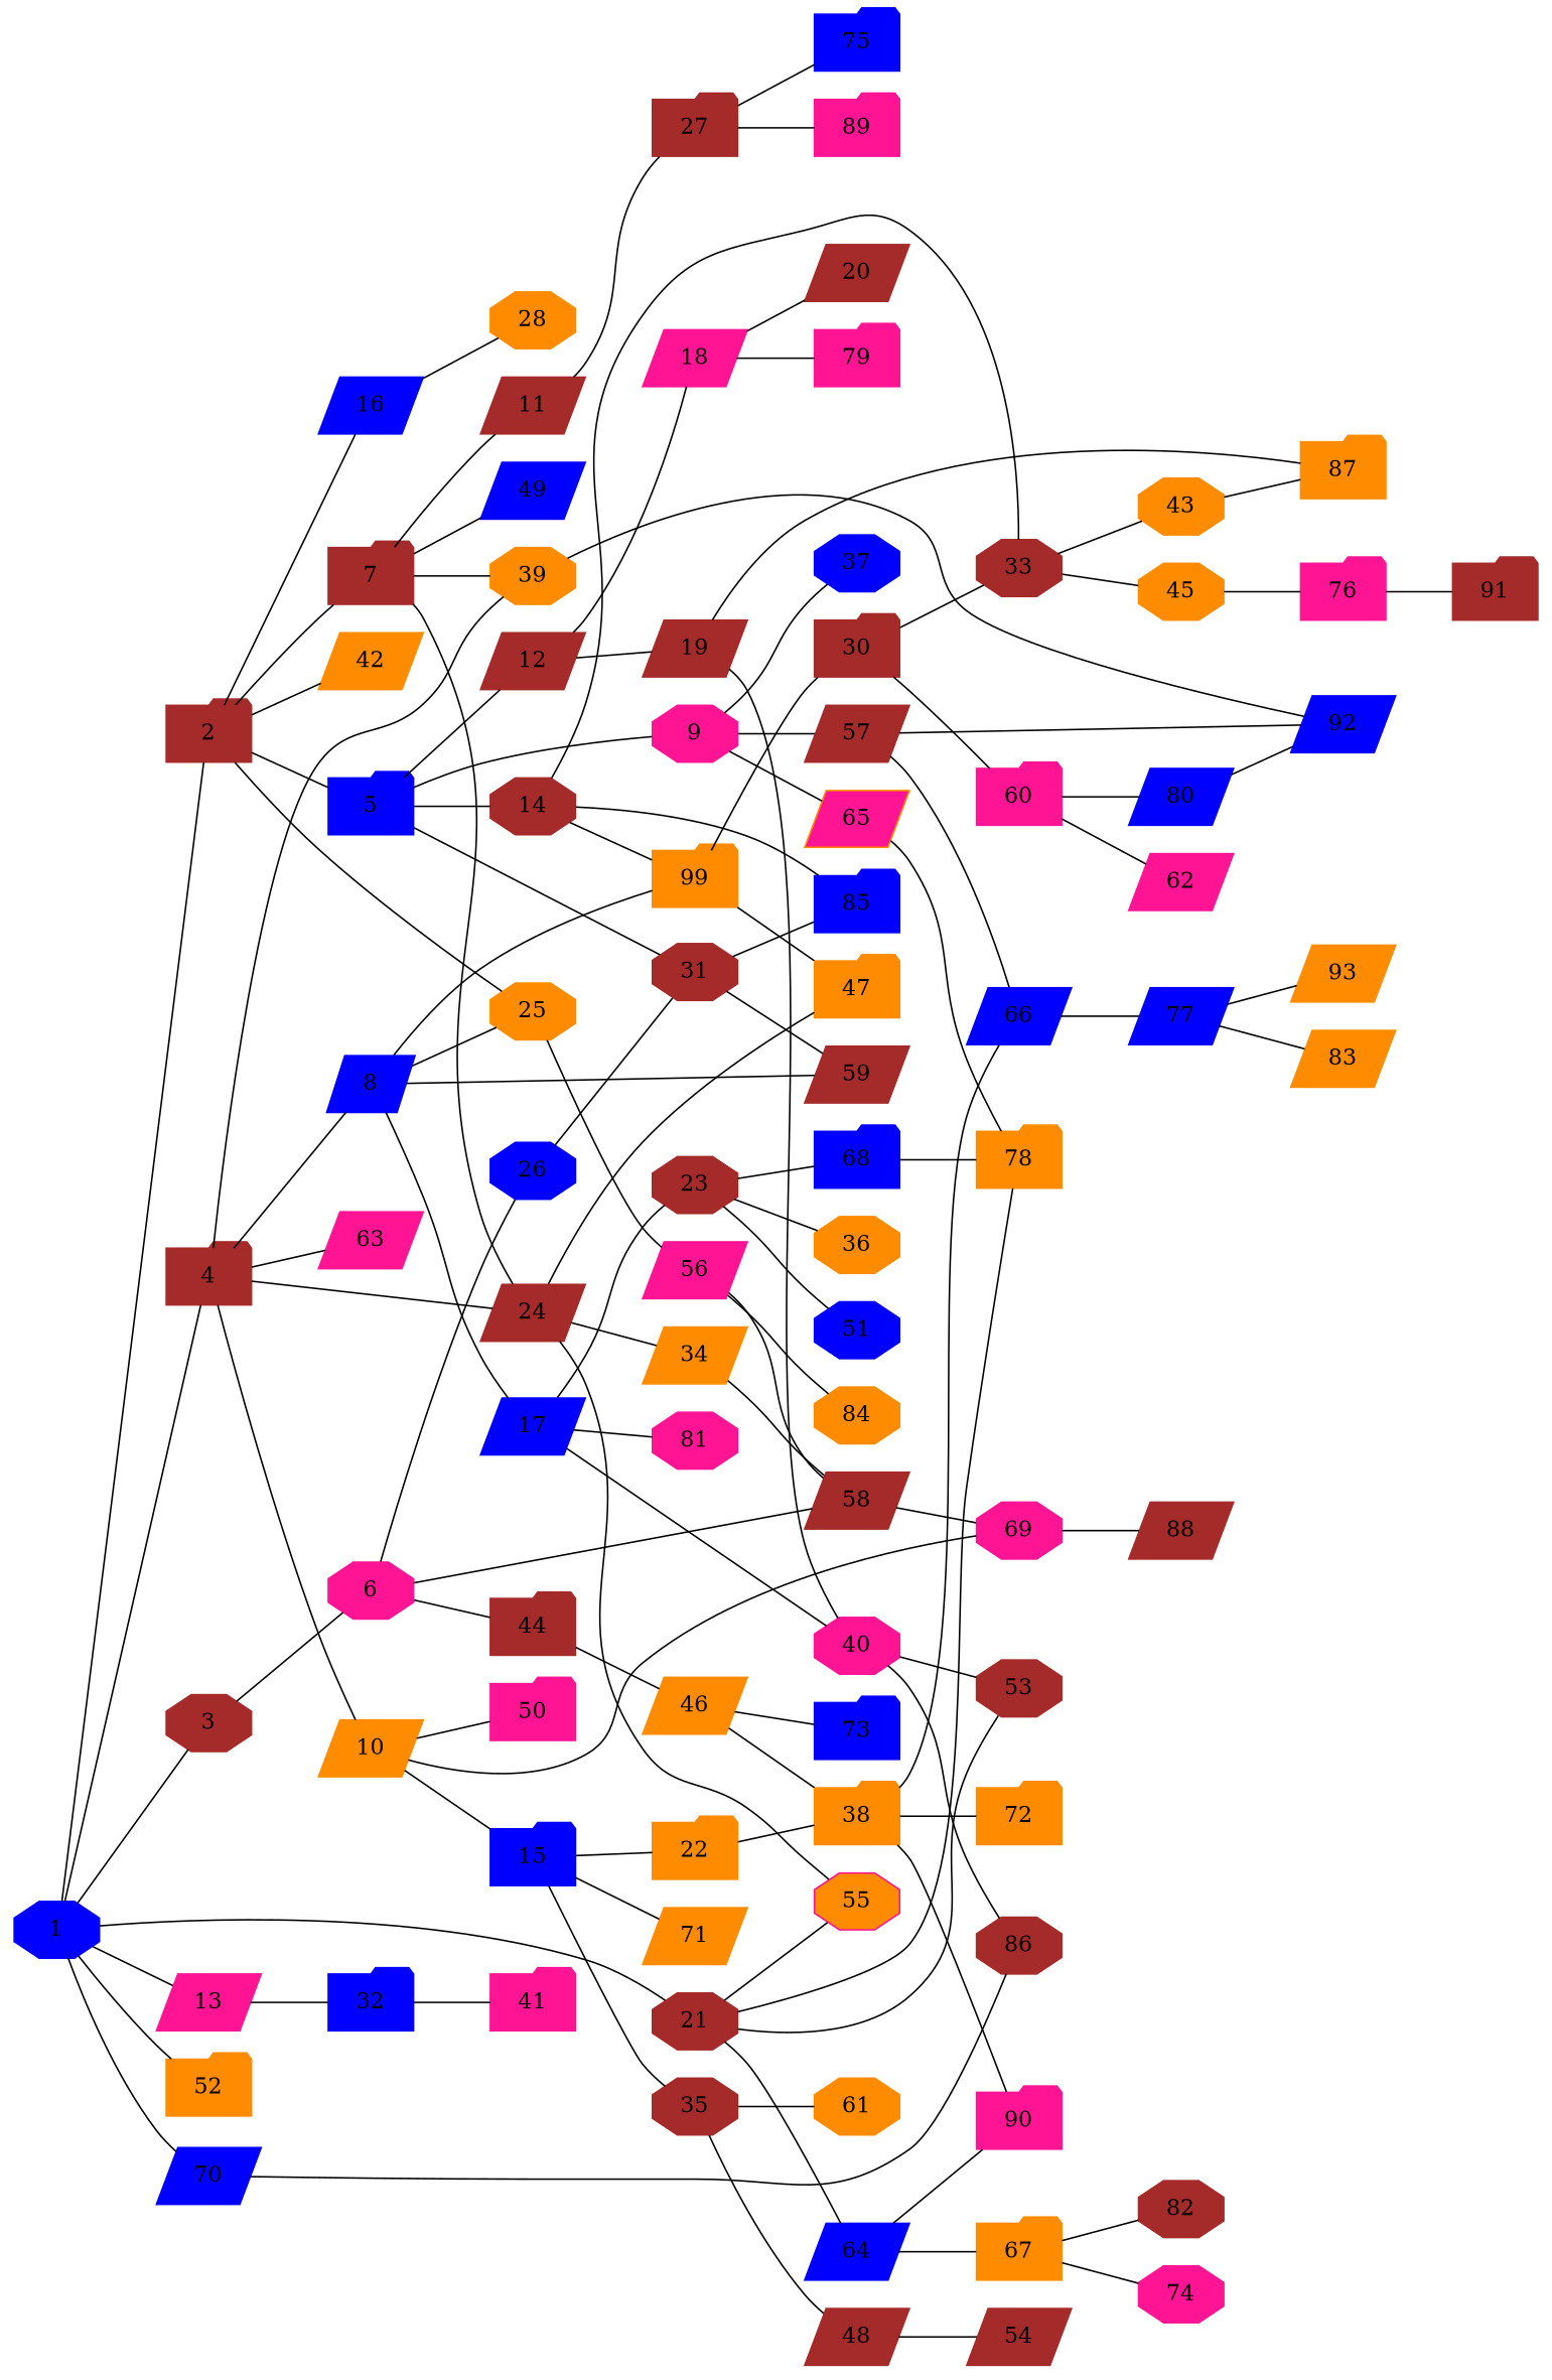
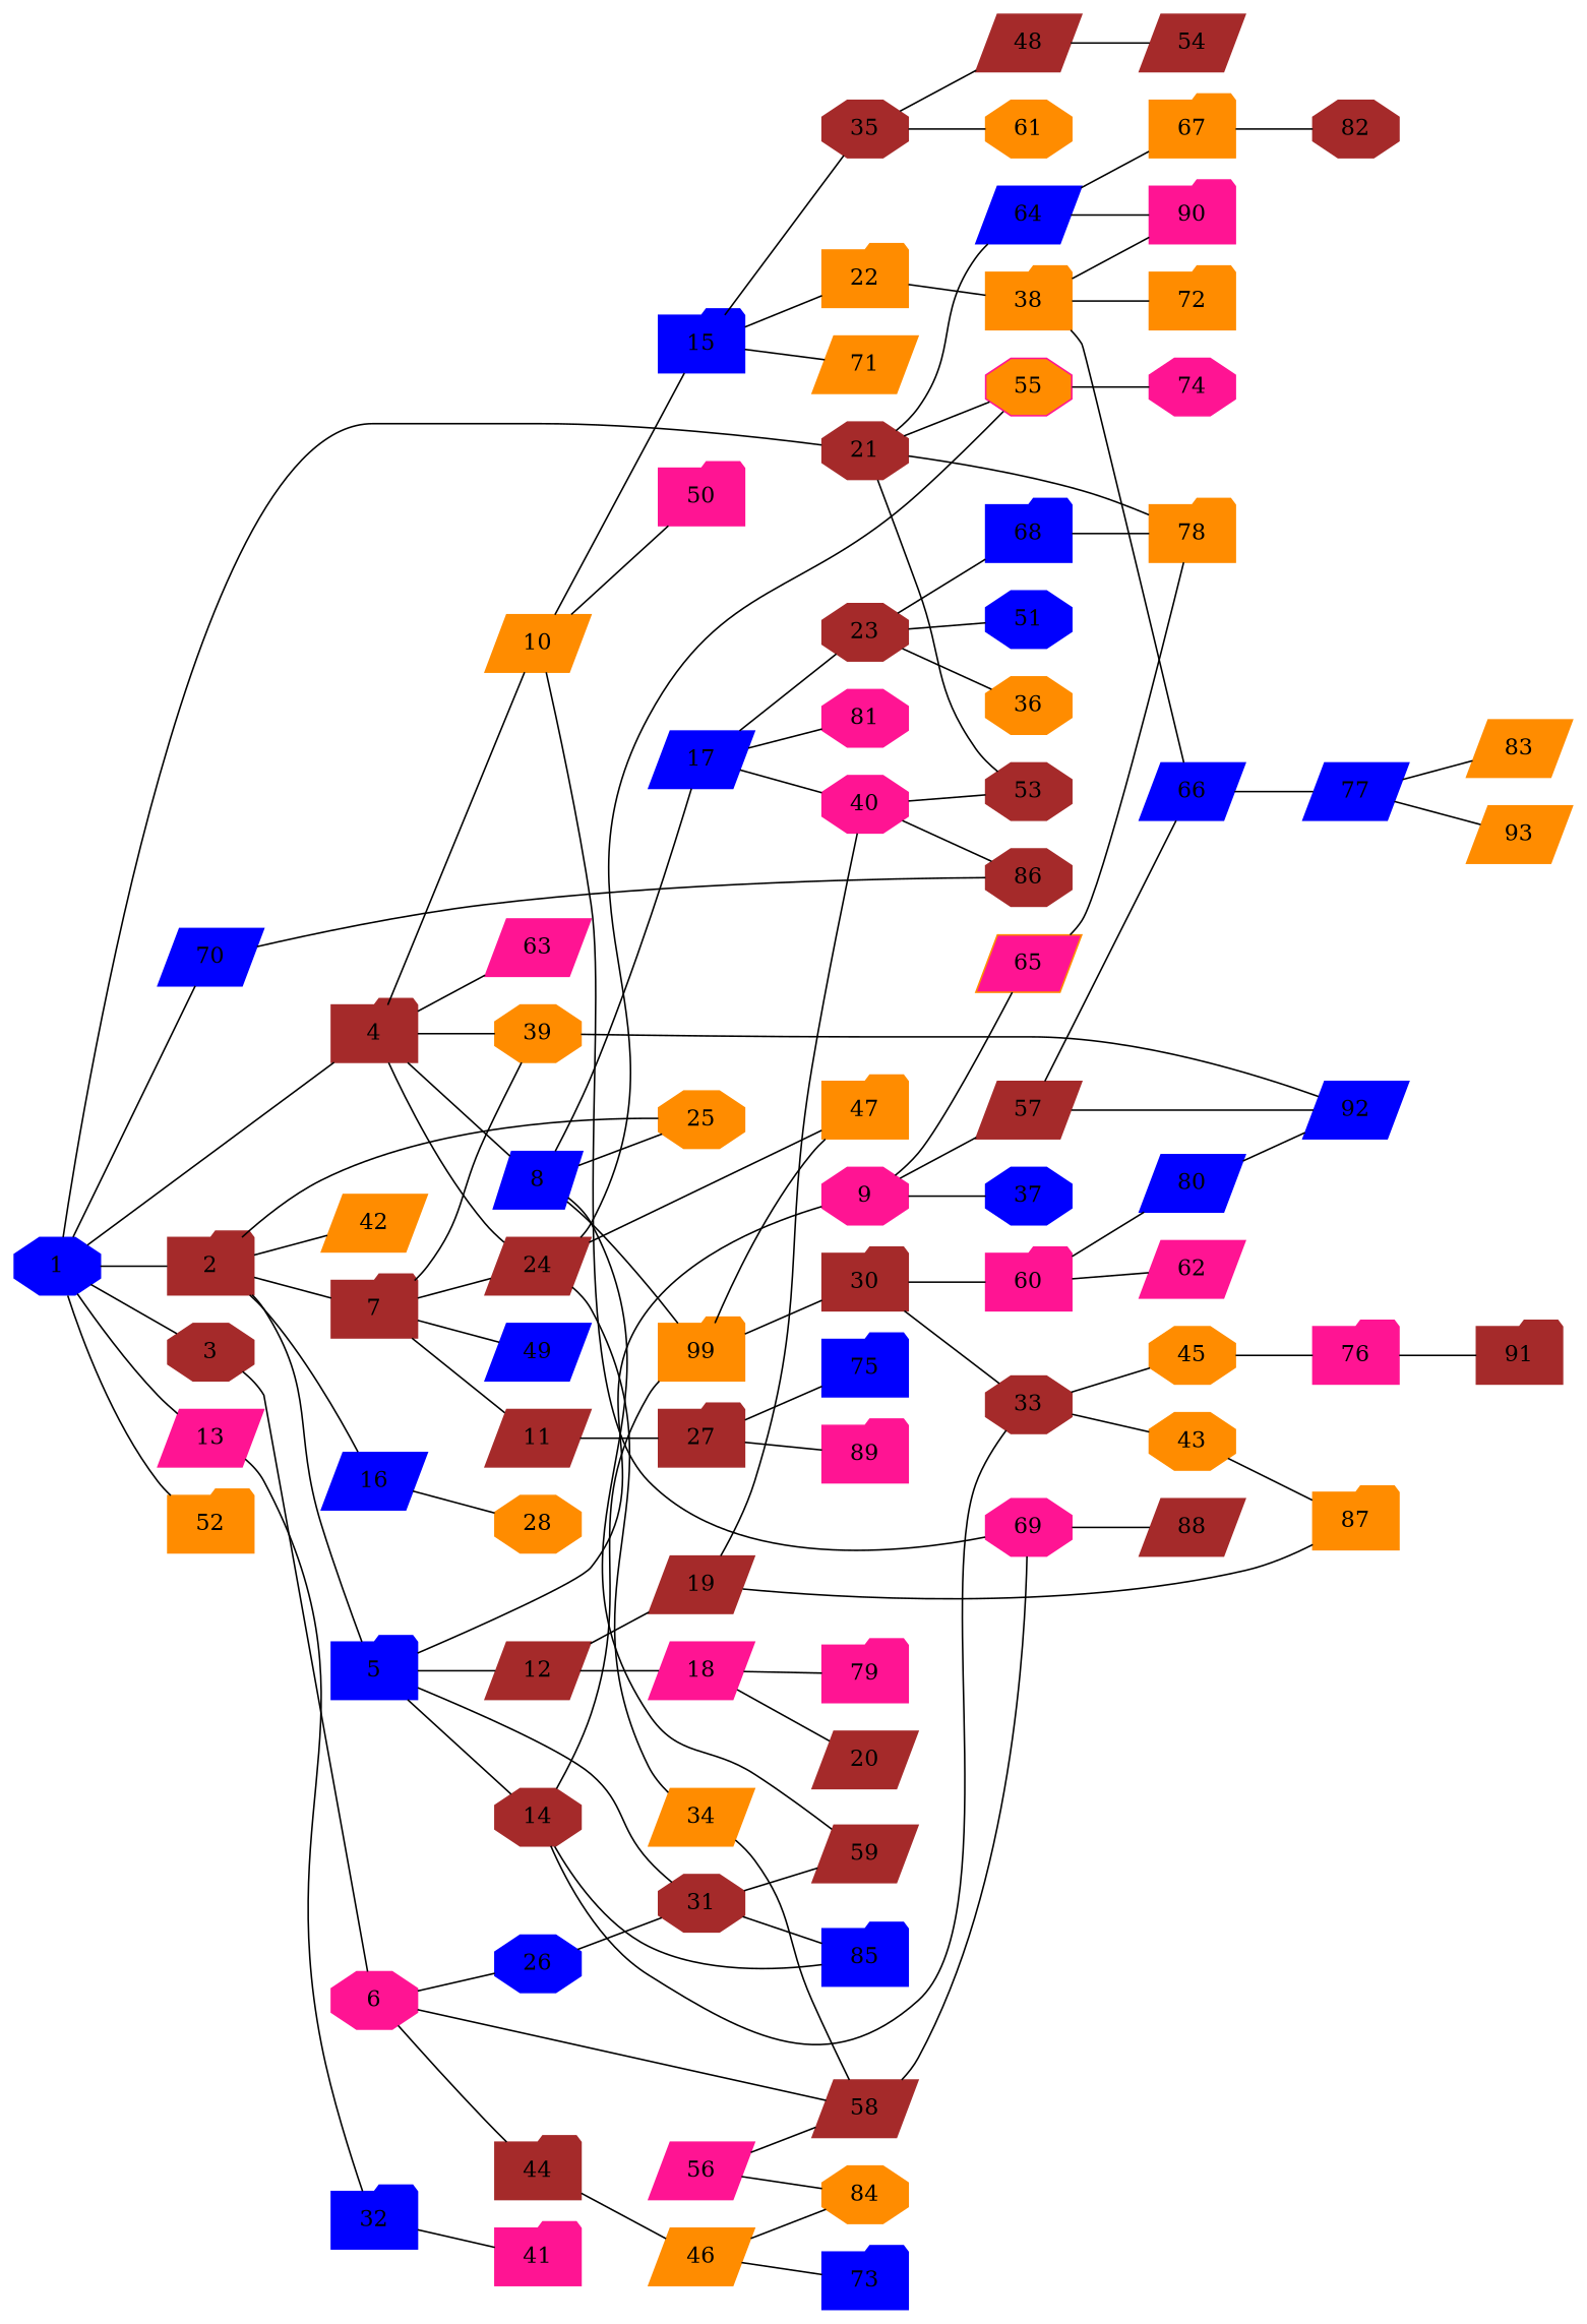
  graph {
    rankdir=LR
    node [color=brown shape=parallelogram style=filled]
    1 [color=blue shape=octagon]
    2 [shape=folder]
    3 [shape=octagon]
    4 [shape=folder]
    13 [color=deeppink]
    21 [shape=octagon]
    52 [color=darkorange shape=folder]
    70 [color=blue]
    5 [color=blue shape=folder]
    7 [shape=folder]
    16 [color=blue]
    25 [color=darkorange shape=octagon]
    42 [color=darkorange]
    6 [color=deeppink shape=octagon]
    8 [color=blue]
    10 [color=darkorange]
    24
    39 [color=darkorange shape=octagon]
    63 [color=deeppink]
    32 [color=blue shape=folder]
    53 [shape=octagon]
    55 [color=deeppink fillcolor=darkorange shape=octagon]
    64 [color=blue]
    78 [color=darkorange shape=folder]
    86 [shape=octagon]
    9 [color=deeppink shape=octagon]
    12
    14 [shape=octagon]
    31 [shape=octagon]
    11
    49 [color=blue]
    28 [color=darkorange shape=octagon]
    56 [color=deeppink]
    26 [color=blue shape=octagon]
    44 [shape=folder]
    58
    17 [color=blue]
    n38 [color=darkorange label=99 shape=folder]
    59
    15 [color=blue shape=folder]
    50 [color=deeppink shape=folder]
    69 [color=deeppink shape=octagon]
    34 [color=darkorange]
    47 [color=darkorange shape=folder]
    92 [color=blue]
    37 [color=blue shape=octagon]
    57
    65 [color=darkorange fillcolor=deeppink]
    18 [color=deeppink]
    19
    33 [shape=octagon]
    85 [color=blue shape=folder]
    46 [color=darkorange]
    27 [shape=folder]
    23 [shape=octagon]
    40 [color=deeppink shape=octagon]
    81 [color=deeppink shape=octagon]
    30 [shape=folder]
    66 [color=blue]
    22 [color=darkorange shape=folder]
    35 [shape=octagon]
    71 [color=darkorange]
    88
    75 [color=blue shape=folder]
    89 [color=deeppink shape=folder]
    20
    79 [color=deeppink shape=folder]
    87 [color=darkorange shape=folder]
    41 [color=deeppink shape=folder]
    43 [color=darkorange shape=octagon]
    45 [color=darkorange shape=octagon]
    38 [color=darkorange shape=folder]
    48
    61 [color=darkorange shape=octagon]
    36 [color=darkorange shape=octagon]
    51 [color=blue shape=octagon]
    68 [color=blue shape=folder]
    74 [color=deeppink shape=octagon]
    67 [color=darkorange shape=folder]
    90 [color=deeppink shape=folder]
    72 [color=darkorange shape=folder]
    84 [color=darkorange shape=octagon]
    60 [color=deeppink shape=folder]
    62 [color=deeppink]
    80 [color=blue]
    76 [color=deeppink shape=folder]
    54
    77 [color=blue]
    91 [shape=folder]
    73 [color=blue shape=folder]
    82 [shape=octagon]
    83 [color=darkorange]
    93 [color=darkorange]
    1 -- 2
    1 -- 3
    1 -- 4
    1 -- 13
    1 -- 21
    1 -- 52
    1 -- 70
    2 -- 5
    2 -- 7
    2 -- 16
    2 -- 25
    2 -- 42
    3 -- 6
    4 -- 8
    4 -- 10
    4 -- 24
    4 -- 39
    4 -- 63
    13 -- 32
    21 -- 53
    21 -- 55
    21 -- 64
    21 -- 78
    70 -- 86
    5 -- 9
    5 -- 12
    5 -- 14
    5 -- 31
    7 -- 24
    7 -- 39
    7 -- 11
    7 -- 49
    16 -- 28
-   25 -- 56
    6 -- 26
    6 -- 44
    6 -- 58
    8 -- 25
    8 -- 17
    8 -- n38
    8 -- 59
    10 -- 15
    10 -- 50
    10 -- 69
    24 -- 55
    24 -- 34
    24 -- 47
    39 -- 92
    32 -- 41
-   67 -- 74
+   55 -- 74
    64 -- 67
    64 -- 90
    9 -- 37
    9 -- 57
    9 -- 65
    12 -- 18
    12 -- 19
    14 -- n38
    14 -- 33
    14 -- 85
    31 -- 59
    31 -- 85
    11 -- 27
    56 -- 58
    56 -- 84
    26 -- 31
    44 -- 46
    58 -- 69
    17 -- 23
    17 -- 40
    17 -- 81
    n38 -- 47
    n38 -- 30
    15 -- 22
    15 -- 35
    15 -- 71
    69 -- 88
    34 -- 58
    57 -- 92
    57 -- 66
    65 -- 78
    18 -- 20
    18 -- 79
    19 -- 40
    19 -- 87
    33 -- 43
    33 -- 45
-   46 -- 38
+   46 -- 84
    46 -- 73
    27 -- 75
    27 -- 89
    23 -- 36
    23 -- 51
    23 -- 68
    40 -- 53
    40 -- 86
    30 -- 33
    30 -- 60
    66 -- 77
    22 -- 38
    35 -- 48
    35 -- 61
    43 -- 87
    45 -- 76
    38 -- 66
    38 -- 90
    38 -- 72
    48 -- 54
    68 -- 78
    67 -- 82
    60 -- 62
    60 -- 80
    80 -- 92
    76 -- 91
    77 -- 83
    77 -- 93
  }
